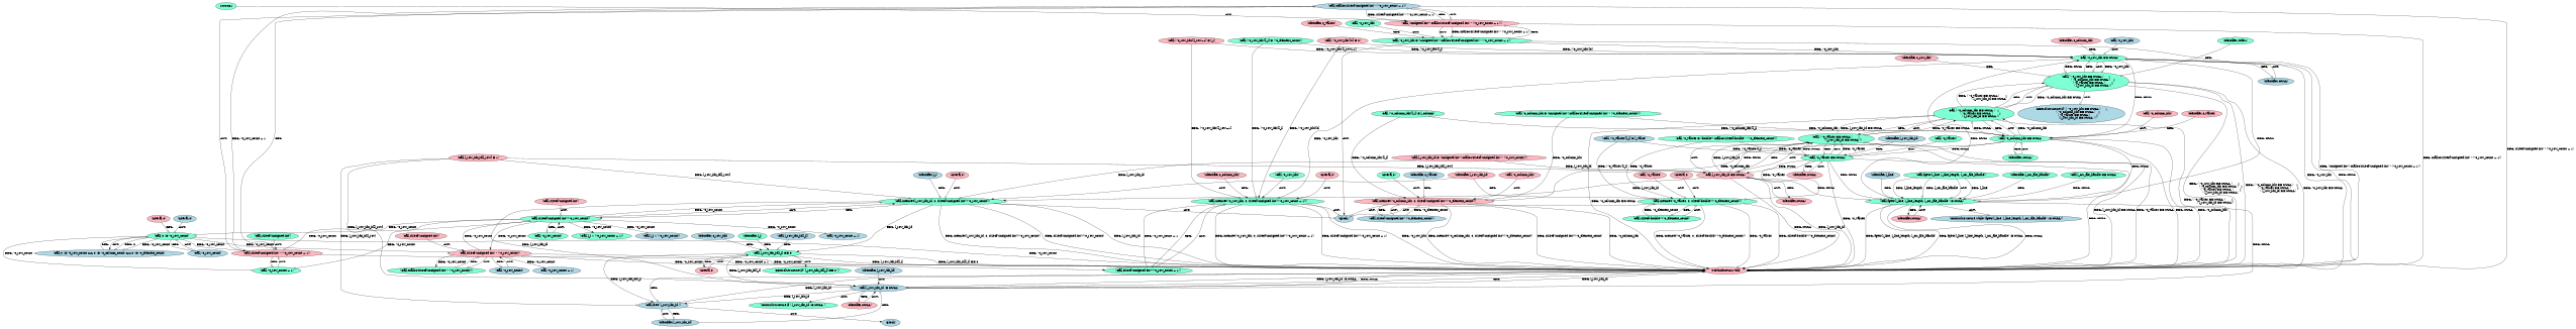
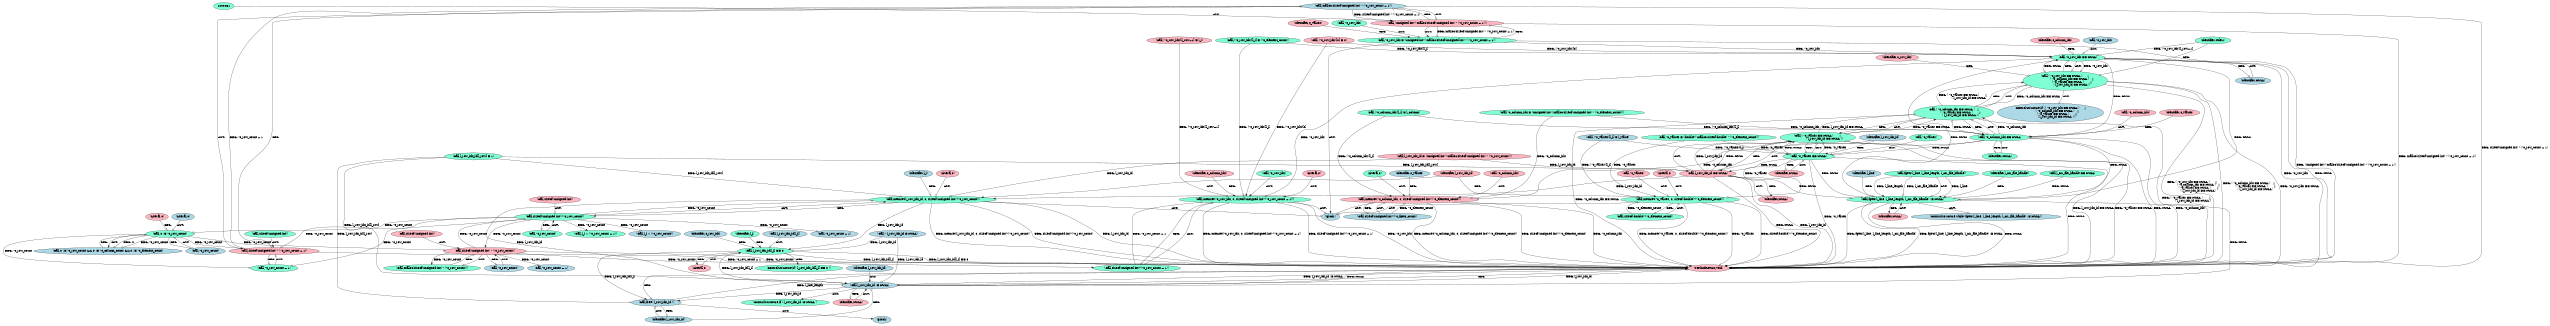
  digraph {
    node [fillcolor=aquamarine style=filled]
    edge [arrowhead=normal]
    n1 [fillcolor=lightblue label="(Call,malloc(sizeof(unsigned int) * (*o_row_count + 1)))"]
    n2 [fillcolor=lightpink label="(Call,sizeof(unsigned int) * (*o_row_count + 1))"]
    n3 [fillcolor=lightpink label="(Call,(unsigned int*) malloc(sizeof(unsigned int) * (*o_row_count + 1)))"]
    n4 [fillcolor=lightpink label="(MethodReturn,void)"]
    n5 [label="(Call,*o_row_count + 1)"]
    n6 [label="(Call,*o_row_idx = (unsigned int*) malloc(sizeof(unsigned int) * (*o_row_count + 1)))"]
    n7 [fillcolor=lightblue label="(Call,l_row_idx_id != NULL)"]
    n8 [fillcolor=lightblue label="(Call,free( l_row_idx_id ))"]
    n9 [label="(Call,0 != *o_row_count)"]
    n10 [fillcolor=lightpink label="(Call,sizeof(unsigned int) * (*o_row_count))"]
    n11 [fillcolor=lightblue label="(Call,*o_row_count)"]
    n12 [fillcolor=lightblue label="(Call,0 != *o_row_count && 0 != *o_column_count && 0 != *o_element_count)"]
    n13 [label="(Call,sizeof(unsigned int)*(*o_row_count))"]
    n14 [label="(Call,malloc(sizeof(unsigned int) * (*o_row_count)))"]
    n15 [fillcolor=lightblue label="(Call,*o_row_count)"]
    n16 [fillcolor=lightblue label="(Call,*o_row_count + 1)"]
    n17 [label="(Call,sizeof(unsigned int)*(*o_row_count + 1))"]
    n18 [label="(Call,memset(l_row_idx_id, 0, sizeof(unsigned int)*(*o_row_count)))"]
    n19 [label="(Call,l_i < (*o_row_count + 1))"]
    n20 [fillcolor=lightblue label="(Call,l_i < (*o_row_count))"]
    n21 [fillcolor=lightblue label="(Call,*o_row_count + 1)"]
    n22 [label="(Call,*o_row_count)"]
    n23 [fillcolor=lightblue label="(Block,)"]
    n24 [label="(Call,l_row_idx_id[l_i] == 0)"]
    n25 [label="(Call,memset(*o_row_idx, 0, sizeof(unsigned int)*(*o_row_count + 1)))"]
    n26 [label="(Call,*o_row_idx == NULL)"]
    n27 [label="(Call,fgets(l_line, l_line_length, l_csr_file_handle) != NULL)"]
    n28 [label="(Call,( *o_row_idx == NULL )      ||\n               ( *o_column_idx == NULL )   ||\n               ( *o_values == NULL )       ||\n               ( l_row_idx_id == NULL ))"]
    n29 [label="(Call,*o_column_idx == NULL)"]
    n30 [fillcolor=lightblue label="(Identifier,NULL)"]
    n31 [fillcolor=lightblue label="(ControlStructure,while (fgets(l_line, l_line_length, l_csr_file_handle) != NULL))"]
    n32 [fillcolor=lightpink label="(Identifier,NULL)"]
    n33 [label="(Call,( *o_column_idx == NULL )   ||\n               ( *o_values == NULL )       ||\n               ( l_row_idx_id == NULL ))"]
    n34 [fillcolor=lightblue label="(ControlStructure,if ( ( *o_row_idx == NULL )      ||\n               ( *o_column_idx == NULL )   ||\n               ( *o_values == NULL )       ||\n               ( l_row_idx_id == NULL ) ))"]
    n35 [label="(Call,*o_values == NULL)"]
    n36 [fillcolor=lightpink label="(Call,memset(*o_column_idx, 0, sizeof(unsigned int)*(*o_element_count)))"]
    n37 [label="(Identifier,NULL)"]
    n38 [label="(ControlStructure,if ( l_row_idx_id != NULL ))"]
    n39 [fillcolor=lightpink label="(Identifier,NULL)"]
    n40 [fillcolor=lightblue label="(Identifier,l_row_idx_id)"]
    n41 [fillcolor=lightblue label="(Block,)"]
    n42 [label="(Call,( *o_values == NULL )       ||\n               ( l_row_idx_id == NULL ))"]
    n43 [fillcolor=lightpink label="(Call,l_row_idx_id == NULL)"]
    n44 [label="(Call,memset(*o_values, 0, sizeof(double)*(*o_element_count)))"]
    n45 [fillcolor=lightpink label="(Identifier,NULL)"]
-   n46 [fillcolor=lightblue label="(Call,sizeof(unsigned int)*(*o_element_count))"]
+   n46 [fillcolor=lightblue label="(Call,sizeof(unsigned int)*(*o_fgets_count))"]
    n47 [fillcolor=lightpink label="(Identifier,NULL)"]
    n48 [label="(Call,sizeof(double)*(*o_element_count))"]
    n49 [label="(ControlStructure,if ( l_row_idx_id[l_i] == 0 ))"]
    n50 [fillcolor=lightpink label="(Literal,0)"]
    n51 [label="(Call,*o_values)"]
    n52 [fillcolor=lightblue label="(Call,(*o_values)[l_i] = l_value)"]
    n53 [fillcolor=lightpink label="(Literal,0)"]
    n54 [fillcolor=lightpink label="(Literal,0)"]
    n55 [fillcolor=lightpink label="(Identifier,o_column_idx)"]
    n56 [label="(Call,*o_row_idx)"]
+   n57 [fillcolor=lightblue label="(Call,* l_row_idx_id = NULL)"]
    n58 [label="(Identifier,l_i)"]
    n59 [fillcolor=lightblue label="(Identifier,o_values)"]
    n60 [fillcolor=lightblue label="(Call,l_row_idx_id[l_i])"]
    n61 [fillcolor=lightblue label="(Identifier,l_row_idx_id)"]
    n62 [fillcolor=lightpink label="(Call,*o_column_idx)"]
    n63 [fillcolor=lightpink label="(Identifier,o_values)"]
    n64 [label="(Identifier,l_csr_file_handle)"]
    n65 [label="(Call,l_csr_file_handle == NULL)"]
    n66 [label="(Call,*o_column_idx = (unsigned int*) malloc(sizeof(unsigned int) * (*o_element_count)))"]
    n67 [label="(Call,sizeof(unsigned int))"]
    n68 [fillcolor=lightblue label="(Identifier,l_line)"]
    n69 [label="(Call,fgets(l_line, l_line_length, l_csr_file_handle))"]
    n70 [fillcolor=lightblue label="(Identifier,l_i)"]
    n71 [label="(Call,(*o_column_idx)[l_i] = l_column)"]
    n72 [fillcolor=lightpink label="(Identifier,l_row_idx_id)"]
    n73 [label="(Literal,0)"]
    n74 [fillcolor=lightblue label="(Call,*o_row_idx)"]
    n75 [fillcolor=lightpink label="(Identifier,o_column_idx)"]
    n76 [label="(Call,*o_values = (double*) malloc(sizeof(double) * (*o_element_count)))"]
    n77 [fillcolor=lightpink label="(Literal,0)"]
    n78 [fillcolor=lightpink label="(Call,sizeof(unsigned int))"]
    n79 [label="(Call,(*o_row_idx)[l_i] = (*o_element_count))"]
    n80 [fillcolor=lightblue label="(Literal,0)"]
    n81 [fillcolor=lightpink label="(Literal,0)"]
-   n82 [fillcolor=lightpink label="(Call,l_row_idx_id[l_row] = 1)"]
+   n82 [label="(Call,l_row_idx_id[l_row] = 1)"]
    n83 [fillcolor=lightpink label="(Identifier,o_values)"]
    n84 [fillcolor=lightblue label="(Identifier,l_row_idx_id)"]
    n85 [fillcolor=lightpink label="(Call,l_row_idx_id = (unsigned int*) malloc(sizeof(unsigned int) * (*o_row_count)))"]
    n86 [fillcolor=lightpink label="(Call,sizeof(unsigned int))"]
    n87 [fillcolor=lightpink label="(Call,*o_values)"]
    n88 [fillcolor=lightpink label="(Call,*o_column_idx)"]
    n89 [label="(Identifier,stderr)"]
    n90 [fillcolor=lightpink label="(Identifier,o_row_idx)"]
    n91 [label="(Call,*o_row_idx)"]
    n92 [fillcolor=lightblue label="(Identifier,o_row_idx)"]
    n93 [fillcolor=lightpink label="(Call,(*o_row_idx)[l_row+1] = l_i)"]
    n94 [fillcolor=lightpink label="(Call,(*o_row_idx)[0] = 0)"]
    1000231
    n1 -> n2 [arrowhead=onormal label="CFG: "]
    n1 -> n3 [arrowhead=onormal label="AST: "]
    n1 -> n3 [arrowhead=onormal label="DDG: sizeof(unsigned int) * (*o_row_count + 1)"]
    n1 -> n4 [arrowhead=onormal label="DDG: sizeof(unsigned int) * (*o_row_count + 1)"]
    n2 -> n1 [arrowhead=odot label="AST: "]
    n2 -> n1 [arrowhead=onormal label="DDG: *o_row_count + 1"]
    n2 -> n4 [label="DDG: *o_row_count + 1"]
    n2 -> n5 [arrowhead=onormal label="CFG: "]
    n3 -> n1 [arrowhead=odot label="CFG: "]
    n3 -> n4 [arrowhead=odot label="DDG: malloc(sizeof(unsigned int) * (*o_row_count + 1))"]
    n3 -> n6 [label="AST: "]
    n3 -> n6 [arrowhead=odot label="DDG: malloc(sizeof(unsigned int) * (*o_row_count + 1))"]
    n4 -> n7 [arrowhead=onormal label="CFG: "]
    n4 -> n8 [arrowhead=onormal label="CFG: "]
    n5 -> n2 [arrowhead=onormal label="AST: "]
    n6 -> n3 [arrowhead=odot label="CFG: "]
    n6 -> n4 [label="DDG: (unsigned int*) malloc(sizeof(unsigned int) * (*o_row_count + 1))"]
    n6 -> n23 [label="AST: "]
    n6 -> n26 [label="DDG: *o_row_idx"]
    n7 -> n4 [arrowhead=onormal label="DDG: l_row_idx_id"]
    n7 -> n4 [label="DDG: l_row_idx_id != NULL"]
    n7 -> n4 [label="DDG: NULL"]
    n7 -> n8 [label="DDG: l_row_idx_id"]
    n7 -> n38 [label="AST: "]
    n7 -> n39 [arrowhead=onormal label="CFG: "]
-   n8 -> n4 [label="DDG: l_row_idx_id"]
+   n8 -> n4 [label="DDG: l_line_length"]
    n8 -> n40 [arrowhead=odot label="CFG: "]
    n8 -> n41 [label="AST: "]
    n9 -> n2 [label="DDG: *o_row_count"]
-   n9 -> n4 [label="DDG: *o_row_count"]
    n9 -> n5 [arrowhead=onormal label="DDG: *o_row_count"]
    n9 -> n10 [arrowhead=onormal label="DDG: *o_row_count"]
    n9 -> n11 [arrowhead=onormal label="CFG: "]
    n9 -> n12 [label="AST: "]
    n9 -> n12 [arrowhead=onormal label="DDG: 0"]
    n9 -> n12 [arrowhead=odot label="DDG: *o_row_count"]
    n10 -> n4 [arrowhead=onormal label="DDG: *o_row_count"]
    n10 -> n13 [arrowhead=odot label="DDG: *o_row_count"]
    n10 -> n14 [arrowhead=onormal label="AST: "]
    n10 -> n14 [label="DDG: *o_row_count"]
    n10 -> n15 [arrowhead=onormal label="CFG: "]
    n10 -> n16 [arrowhead=onormal label="DDG: *o_row_count"]
    n10 -> n17 [label="DDG: *o_row_count"]
    n11 -> n9 [arrowhead=odot label="AST: "]
    n12 -> n9 [arrowhead=onormal label="CFG: "]
    n13 -> n2 [arrowhead=odot label="DDG: *o_row_count"]
    n13 -> n5 [arrowhead=odot label="DDG: *o_row_count"]
    n13 -> n9 [arrowhead=odot label="DDG: *o_row_count"]
    n13 -> n10 [label="DDG: *o_row_count"]
    n13 -> n18 [label="AST: "]
    n13 -> n18 [arrowhead=odot label="DDG: *o_row_count"]
    n13 -> n19 [label="DDG: *o_row_count"]
    n13 -> n20 [arrowhead=onormal label="DDG: *o_row_count"]
    n13 -> n21 [arrowhead=odot label="DDG: *o_row_count"]
    n13 -> n22 [arrowhead=onormal label="CFG: "]
    n14 -> n10 [arrowhead=odot label="CFG: "]
    n15 -> n10 [label="AST: "]
    n17 -> n25 [arrowhead=onormal label="AST: "]
    n17 -> n25 [arrowhead=odot label="DDG: *o_row_count + 1"]
    n18 -> n4 [arrowhead=onormal label="DDG: l_row_idx_id"]
    n18 -> n4 [label="DDG: memset(l_row_idx_id, 0, sizeof(unsigned int)*(*o_row_count))"]
    n18 -> n4 [arrowhead=onormal label="DDG: sizeof(unsigned int)*(*o_row_count)"]
    n18 -> n7 [label="DDG: l_row_idx_id"]
    n18 -> n13 [label="CFG: "]
    n18 -> n23 [arrowhead=odot label="AST: "]
    n18 -> n24 [label="DDG: l_row_idx_id"]
    n22 -> n13 [label="AST: "]
    n24 -> n4 [label="DDG: l_row_idx_id[l_i] == 0"]
    n24 -> n4 [arrowhead=onormal label="DDG: l_row_idx_id[l_i]"]
    n24 -> n7 [arrowhead=odot label="DDG: l_row_idx_id[l_i]"]
    n24 -> n8 [label="DDG: l_row_idx_id[l_i]"]
-   n24 -> n49 [label="AST: "]
+   n24 -> n49 [label="CFG: "]
    n24 -> n50 [label="CFG: "]
    n25 -> n4 [label="DDG: *o_row_idx"]
    n25 -> n4 [arrowhead=odot label="DDG: memset(*o_row_idx, 0, sizeof(unsigned int)*(*o_row_count + 1))"]
    n25 -> n4 [label="DDG: sizeof(unsigned int)*(*o_row_count + 1)"]
    n25 -> n17 [arrowhead=onormal label="CFG: "]
    n25 -> n23 [arrowhead=onormal label="AST: "]
    n26 -> n4 [arrowhead=onormal label="DDG: *o_row_idx"]
    n26 -> n4 [arrowhead=odot label="DDG: NULL"]
    n26 -> n25 [arrowhead=onormal label="DDG: *o_row_idx"]
    n26 -> n27 [arrowhead=onormal label="DDG: NULL"]
    n26 -> n28 [arrowhead=onormal label="AST: "]
    n26 -> n28 [arrowhead=onormal label="DDG: *o_row_idx"]
    n26 -> n28 [arrowhead=onormal label="DDG: NULL"]
    n26 -> n29 [arrowhead=odot label="DDG: NULL"]
    n26 -> n30 [arrowhead=onormal label="CFG: "]
    n27 -> n4 [arrowhead=odot label="DDG: fgets(l_line, l_line_length, l_csr_file_handle) != NULL"]
    n27 -> n4 [arrowhead=onormal label="DDG: NULL"]
    n27 -> n4 [label="DDG: fgets(l_line, l_line_length, l_csr_file_handle)"]
    n27 -> n7 [arrowhead=odot label="DDG: NULL"]
    n27 -> n26 [label="DDG: NULL"]
    n27 -> n31 [arrowhead=onormal label="AST: "]
    n27 -> n32 [label="CFG: "]
    n28 -> n4 [arrowhead=odot label="DDG: ( *o_column_idx == NULL )   ||\n               ( *o_values == NULL )       ||\n               ( l_row_idx_id == NULL )"]
    n28 -> n4 [arrowhead=onormal label="DDG: *o_row_idx == NULL"]
    n28 -> n4 [arrowhead=odot label="DDG: ( *o_row_idx == NULL )      ||\n               ( *o_column_idx == NULL )   ||\n               ( *o_values == NULL )       ||\n               ( l_row_idx_id == NULL )"]
    n28 -> n26 [arrowhead=odot label="CFG: "]
    n28 -> n33 [arrowhead=odot label="CFG: "]
    n28 -> n34 [arrowhead=odot label="AST: "]
    n29 -> n4 [label="DDG: *o_column_idx"]
    n29 -> n4 [label="DDG: NULL"]
    n29 -> n27 [arrowhead=odot label="DDG: NULL"]
    n29 -> n33 [arrowhead=onormal label="AST: "]
    n29 -> n33 [label="DDG: *o_column_idx"]
    n29 -> n33 [arrowhead=onormal label="DDG: NULL"]
    n29 -> n35 [arrowhead=odot label="DDG: NULL"]
    n29 -> n36 [arrowhead=onormal label="DDG: *o_column_idx"]
    n29 -> n37 [arrowhead=onormal label="CFG: "]
    n30 -> n26 [arrowhead=odot label="AST: "]
    n32 -> n27 [label="AST: "]
    n33 -> n4 [label="DDG: *o_column_idx == NULL"]
    n33 -> n4 [arrowhead=onormal label="DDG: ( *o_values == NULL )       ||\n               ( l_row_idx_id == NULL )"]
    n33 -> n28 [arrowhead=onormal label="AST: "]
    n33 -> n28 [arrowhead=odot label="DDG: *o_column_idx == NULL"]
    n33 -> n28 [label="DDG: ( *o_values == NULL )       ||\n               ( l_row_idx_id == NULL )"]
    n33 -> n29 [arrowhead=odot label="CFG: "]
    n33 -> n42 [label="CFG: "]
    n35 -> n4 [label="DDG: *o_values"]
    n35 -> n4 [arrowhead=onormal label="DDG: NULL"]
    n35 -> n27 [arrowhead=odot label="DDG: NULL"]
    n35 -> n42 [arrowhead=odot label="AST: "]
    n35 -> n42 [arrowhead=odot label="DDG: *o_values"]
    n35 -> n42 [label="DDG: NULL"]
-   n35 -> n43 [label="DDG: NULL"]
+   n35 -> n43 [label="CFG: NULL"]
    n35 -> n44 [arrowhead=odot label="DDG: *o_values"]
    n35 -> n45 [arrowhead=odot label="CFG: "]
    n36 -> n4 [arrowhead=onormal label="DDG: memset(*o_column_idx, 0, sizeof(unsigned int)*(*o_element_count))"]
    n36 -> n4 [arrowhead=odot label="DDG: sizeof(unsigned int)*(*o_element_count)"]
    n36 -> n4 [label="DDG: *o_column_idx"]
    n36 -> n23 [arrowhead=odot label="AST: "]
    n36 -> n46 [arrowhead=odot label="CFG: "]
    n37 -> n29 [arrowhead=onormal label="AST: "]
    n39 -> n7 [label="AST: "]
    n40 -> n7 [arrowhead=odot label="CFG: "]
    n40 -> n8 [arrowhead=onormal label="AST: "]
    n42 -> n4 [arrowhead=onormal label="DDG: *o_values == NULL"]
    n42 -> n4 [label="DDG: l_row_idx_id == NULL"]
    n42 -> n33 [arrowhead=odot label="AST: "]
    n42 -> n33 [label="DDG: *o_values == NULL"]
    n42 -> n33 [arrowhead=odot label="DDG: l_row_idx_id == NULL"]
    n42 -> n35 [arrowhead=odot label="CFG: "]
    n42 -> n43 [arrowhead=onormal label="CFG: "]
    n43 -> n4 [arrowhead=onormal label="DDG: l_row_idx_id"]
    n43 -> n4 [label="DDG: NULL"]
    n43 -> n18 [label="DDG: l_row_idx_id"]
    n43 -> n27 [arrowhead=onormal label="DDG: NULL"]
    n43 -> n42 [label="AST: "]
    n43 -> n42 [arrowhead=onormal label="DDG: l_row_idx_id"]
    n43 -> n42 [label="DDG: NULL"]
    n43 -> n47 [label="CFG: "]
    n44 -> n4 [label="DDG: sizeof(double)*(*o_element_count)"]
    n44 -> n4 [arrowhead=onormal label="DDG: memset(*o_values, 0, sizeof(double)*(*o_element_count))"]
    n44 -> n4 [arrowhead=onormal label="DDG: *o_values"]
    n44 -> n23 [arrowhead=onormal label="AST: "]
    n44 -> n48 [arrowhead=onormal label="CFG: "]
    n45 -> n35 [arrowhead=onormal label="AST: "]
    n46 -> n36 [arrowhead=odot label="AST: "]
    n46 -> n36 [arrowhead=odot label="DDG: *o_element_count"]
    n47 -> n43 [arrowhead=onormal label="AST: "]
    n48 -> n44 [arrowhead=odot label="AST: "]
    n48 -> n44 [arrowhead=odot label="DDG: *o_element_count"]
    n50 -> n24 [label="AST: "]
    n51 -> n35 [arrowhead=onormal label="AST: "]
    n52 -> n35 [label="DDG: (*o_values)[l_i]"]
    n52 -> n44 [arrowhead=odot label="DDG: (*o_values)[l_i]"]
    n53 -> n44 [label="AST: "]
    n54 -> n25 [label="AST: "]
    n55 -> n25 [label="CFG: "]
    n56 -> n25 [label="AST: "]
+   n57 -> n7 [arrowhead=odot label="DDG: l_row_idx_id"]
+   n57 -> n24 [arrowhead=odot label="DDG: l_row_idx_id"]
    n58 -> n24 [label="CFG: "]
    n59 -> n36 [arrowhead=onormal label="CFG: "]
-   n60 -> n24 [arrowhead=onormal label="CFG: "]
+   n60 -> n24 [arrowhead=onormal label="AST: "]
    n61 -> n7 [label="AST: "]
    n62 -> n36 [label="AST: "]
    n63 -> n29 [arrowhead=odot label="CFG: "]
    n64 -> n27 [label="CFG: "]
    n65 -> n27 [arrowhead=odot label="DDG: NULL"]
    n66 -> n29 [label="DDG: *o_column_idx"]
    n66 -> n36 [arrowhead=onormal label="DDG: *o_column_idx"]
    n67 -> n2 [label="AST: "]
    n68 -> n27 [arrowhead=onormal label="CFG: "]
    n69 -> n27 [arrowhead=onormal label="AST: "]
    n69 -> n27 [label="DDG: l_line"]
    n69 -> n27 [label="DDG: l_line_length"]
    n69 -> n27 [arrowhead=onormal label="DDG: l_csr_file_handle"]
    n70 -> n18 [arrowhead=onormal label="CFG: "]
    n71 -> n29 [label="DDG: (*o_column_idx)[l_i]"]
    n71 -> n36 [label="DDG: (*o_column_idx)[l_i]"]
    n72 -> n18 [label="AST: "]
    n72 -> n44 [arrowhead=odot label="CFG: "]
    n73 -> n36 [label="AST: "]
    n74 -> n26 [arrowhead=onormal label="AST: "]
    n75 -> n26 [arrowhead=odot label="CFG: "]
    n76 -> n35 [arrowhead=odot label="DDG: *o_values"]
    n76 -> n44 [label="DDG: *o_values"]
    n77 -> n9 [arrowhead=onormal label="CFG: "]
    n78 -> n10 [label="AST: "]
    n79 -> n25 [arrowhead=onormal label="DDG: (*o_row_idx)[l_i]"]
    n79 -> n26 [arrowhead=odot label="DDG: (*o_row_idx)[l_i]"]
    n80 -> n9 [arrowhead=odot label="AST: "]
    n81 -> n18 [arrowhead=odot label="AST: "]
    n82 -> n7 [arrowhead=onormal label="DDG: l_row_idx_id[l_row]"]
    n82 -> n8 [arrowhead=onormal label="DDG: l_row_idx_id[l_row]"]
    n82 -> n18 [arrowhead=onormal label="DDG: l_row_idx_id[l_row]"]
    n82 -> n43 [label="DDG: l_row_idx_id[l_row]"]
    n83 -> n6 [label="CFG: "]
    n84 -> n35 [label="CFG: "]
    n84 -> n43 [label="AST: "]
    n85 -> n18 [arrowhead=onormal label="DDG: l_row_idx_id"]
    n85 -> n43 [arrowhead=onormal label="DDG: l_row_idx_id"]
    n86 -> n13 [arrowhead=odot label="AST: "]
    n87 -> n44 [arrowhead=onormal label="AST: "]
    n88 -> n29 [label="AST: "]
    n89 -> n28 [arrowhead=odot label="CFG: "]
    n90 -> n28 [arrowhead=odot label="CFG: "]
    n91 -> n6 [arrowhead=onormal label="AST: "]
    n92 -> n24 [label="CFG: "]
    n93 -> n25 [arrowhead=odot label="DDG: (*o_row_idx)[l_row+1]"]
-   n93 -> n26 [arrowhead=odot label="DDG: (*o_row_idx)[l_row+1]"]
+   n89 -> n26 [arrowhead=odot label="DDG: (*o_row_idx)[l_row+1]"]
    n94 -> n25 [label="DDG: (*o_row_idx)[0]"]
    n94 -> n26 [arrowhead=odot label="DDG: (*o_row_idx)[0]"]
    1000231 -> n3 [label="AST: "]
  }
